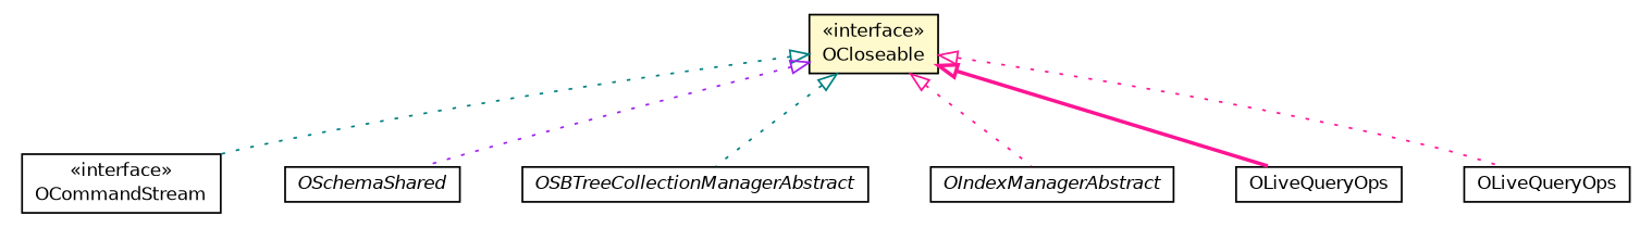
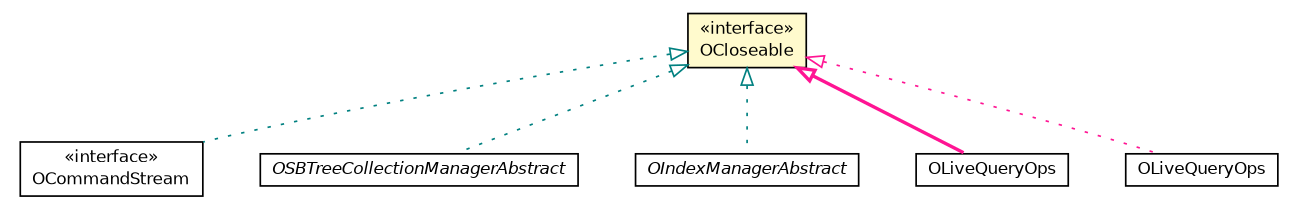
  digraph {
    nodesep=0.25
    ranksep=0.5
    node [fontcolor=black fontname=Helvetica fontsize=10.0 shape=plaintext]
    edge [arrowtail=empty color=teal dir=back fontname=Helvetica fontsize=10 headport=p labelfontname=Helvetica labelfontsize=10 style=dotted tailport=p]
    n1 [label=<<table title="com.orientechnologies.common.concur.resource.OCloseable" border="0" cellborder="1" cellspacing="0" cellpadding="2" port="p" bgcolor="lemonChiffon" href="./OCloseable.html"> 		<tr><td><table border="0" cellspacing="0" cellpadding="1"> <tr><td align="center" balign="center"> &#171;interface&#187; </td></tr> <tr><td align="center" balign="center"> OCloseable </td></tr> 		</table></td></tr> 		</table>>]
    n2 [label=<<table title="com.orientechnologies.common.console.OCommandStream" border="0" cellborder="1" cellspacing="0" cellpadding="2" port="p" href="../../console/OCommandStream.html"> 		<tr><td><table border="0" cellspacing="0" cellpadding="1"> <tr><td align="center" balign="center"> &#171;interface&#187; </td></tr> <tr><td align="center" balign="center"> OCommandStream </td></tr> 		</table></td></tr> 		</table>>]
-   n3 [label=<<table title="com.orientechnologies.orient.core.metadata.schema.OSchemaShared" border="0" cellborder="1" cellspacing="0" cellpadding="2" port="p" href="../../../orient/core/metadata/schema/OSchemaShared.html"> 		<tr><td><table border="0" cellspacing="0" cellpadding="1"> <tr><td align="center" balign="center"><font face="Helvetica-Oblique"> OSchemaShared </font></td></tr> 		</table></td></tr> 		</table>>]
    n4 [label=<<table title="com.orientechnologies.orient.core.storage.ridbag.sbtree.OSBTreeCollectionManagerAbstract" border="0" cellborder="1" cellspacing="0" cellpadding="2" port="p" href="../../../orient/core/storage/ridbag/sbtree/OSBTreeCollectionManagerAbstract.html"> 		<tr><td><table border="0" cellspacing="0" cellpadding="1"> <tr><td align="center" balign="center"><font face="Helvetica-Oblique"> OSBTreeCollectionManagerAbstract </font></td></tr> 		</table></td></tr> 		</table>>]
    n5 [label=<<table title="com.orientechnologies.orient.core.index.OIndexManagerAbstract" border="0" cellborder="1" cellspacing="0" cellpadding="2" port="p" href="../../../orient/core/index/OIndexManagerAbstract.html"> 		<tr><td><table border="0" cellspacing="0" cellpadding="1"> <tr><td align="center" balign="center"><font face="Helvetica-Oblique"> OIndexManagerAbstract </font></td></tr> 		</table></td></tr> 		</table>>]
    n6 [label=<<table title="com.orientechnologies.orient.core.query.live.OLiveQueryHook.OLiveQueryOps" border="0" cellborder="1" cellspacing="0" cellpadding="2" port="p" href="../../../orient/core/query/live/OLiveQueryHook.OLiveQueryOps.html"> 		<tr><td><table border="0" cellspacing="0" cellpadding="1"> <tr><td align="center" balign="center"> OLiveQueryOps </td></tr> 		</table></td></tr> 		</table>>]
    n7 [label=<<table title="com.orientechnologies.orient.core.query.live.OLiveQueryHookV2.OLiveQueryOps" border="0" cellborder="1" cellspacing="0" cellpadding="2" port="p" href="../../../orient/core/query/live/OLiveQueryHookV2.OLiveQueryOps.html"> 		<tr><td><table border="0" cellspacing="0" cellpadding="1"> <tr><td align="center" balign="center"> OLiveQueryOps </td></tr> 		</table></td></tr> 		</table>>]
    n1 -> n2
-   n1 -> n3 [color=purple]
    n1 -> n4
-   n1 -> n5 [color=deeppink]
+   n1 -> n5
    n1 -> n6 [color=deeppink style=bold]
    n1 -> n7 [color=deeppink]
  }
